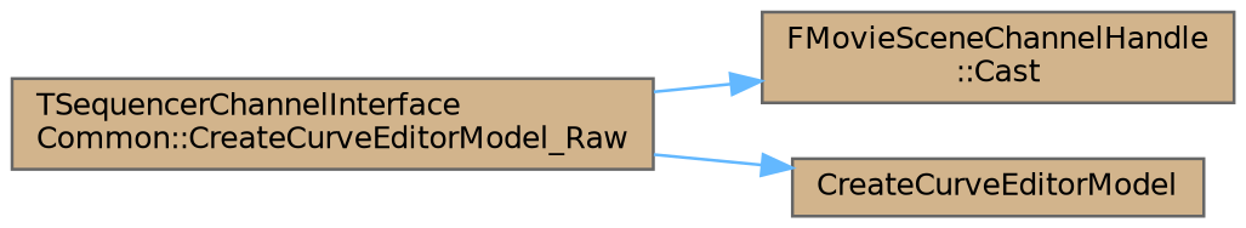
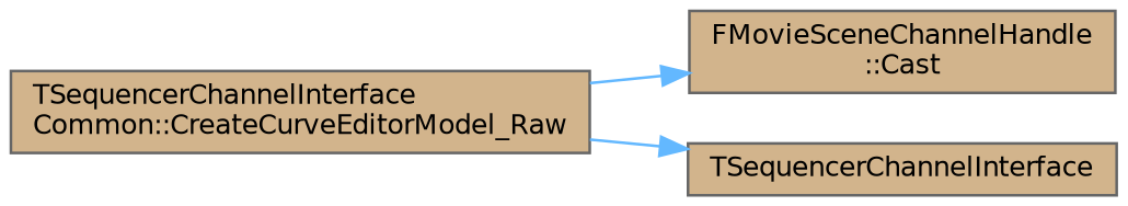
  digraph {
    rankdir=LR
    node [color=grey40 fillcolor=tan fontname=Helvetica fontsize=10 shape=box style=filled]
    edge [color=steelblue1 fontname=Helvetica fontsize=10 labelfontname=Helvetica labelfontsize=10 style=solid]
    n1 [color=gray40 fontcolor=black height=0.2 label="TSequencerChannelInterface\lCommon::CreateCurveEditorModel_Raw" width=0.4]
    n2 [height=0.2 label="FMovieSceneChannelHandle\l::Cast" width=0.4]
-   n3 [height=0.2 label=CreateCurveEditorModel width=0.4]
+   n3 [height=0.2 label=TSequencerChannelInterface width=0.4]
    n1 -> n2
    n1 -> n3
  }
